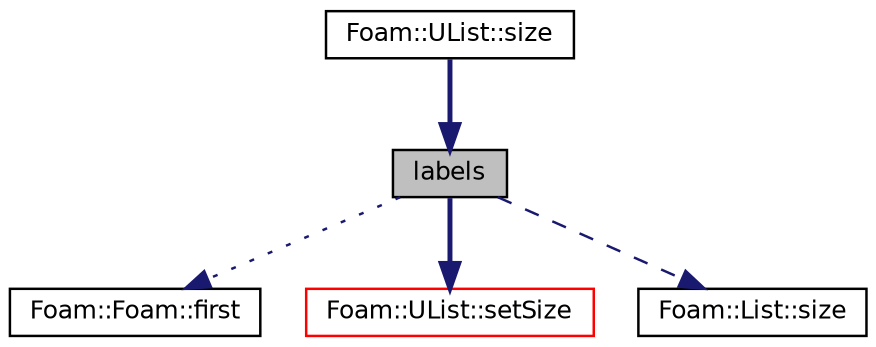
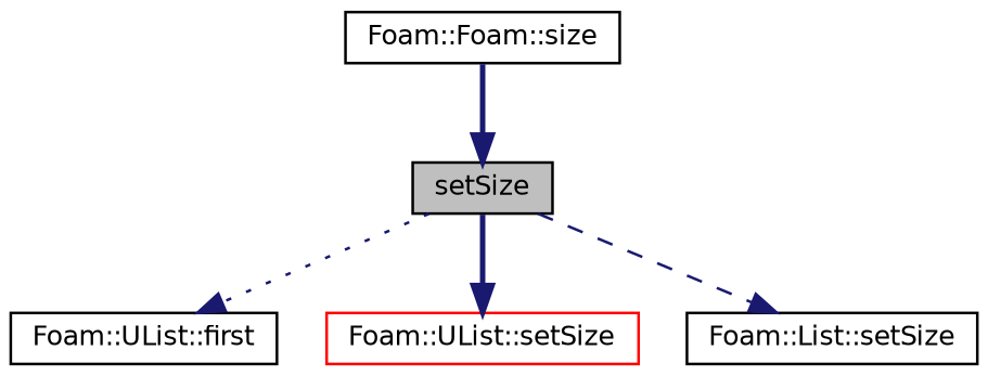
  digraph {
    rankdir=TB
    node [color=black fontname=Helvetica fontsize=10 shape=record]
    edge [color=midnightblue fontname=Helvetica fontsize=10 labelfontname=Helvetica labelfontsize=10 style=bold]
-   n1 [fillcolor=grey75 fontcolor=black height=0.2 label=labels style=filled width=0.4]
-   n2 [height=0.2 label="Foam::Foam::first" width=0.4]
+   n1 [fillcolor=grey75 fontcolor=black height=0.2 label=setSize style=filled width=0.4]
+   n2 [height=0.2 label="Foam::UList::first" width=0.4]
    n3 [color=red height=0.2 label="Foam::UList::setSize" width=0.4]
-   n4 [height=0.2 label="Foam::List::size" width=0.4]
-   n5 [height=0.2 label="Foam::UList::size" width=0.4]
+   n4 [height=0.2 label="Foam::List::setSize" width=0.4]
+   n5 [height=0.2 label="Foam::Foam::size" width=0.4]
    n1 -> n2 [style=dotted]
    n1 -> n3
    n1 -> n4 [style=dashed]
    n5 -> n1
  }
